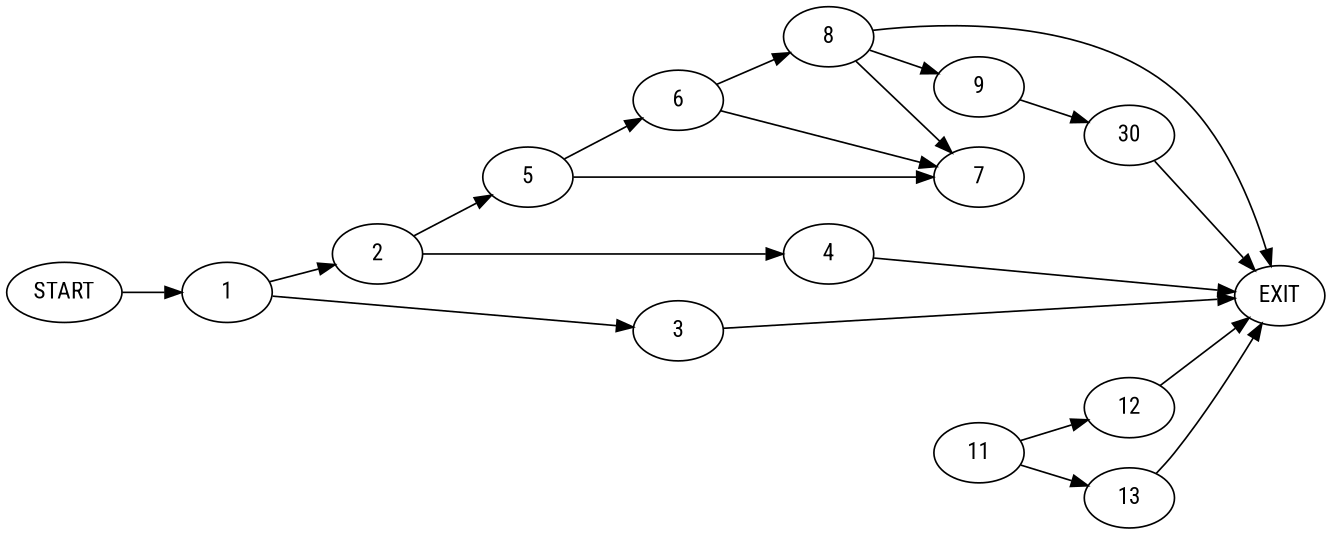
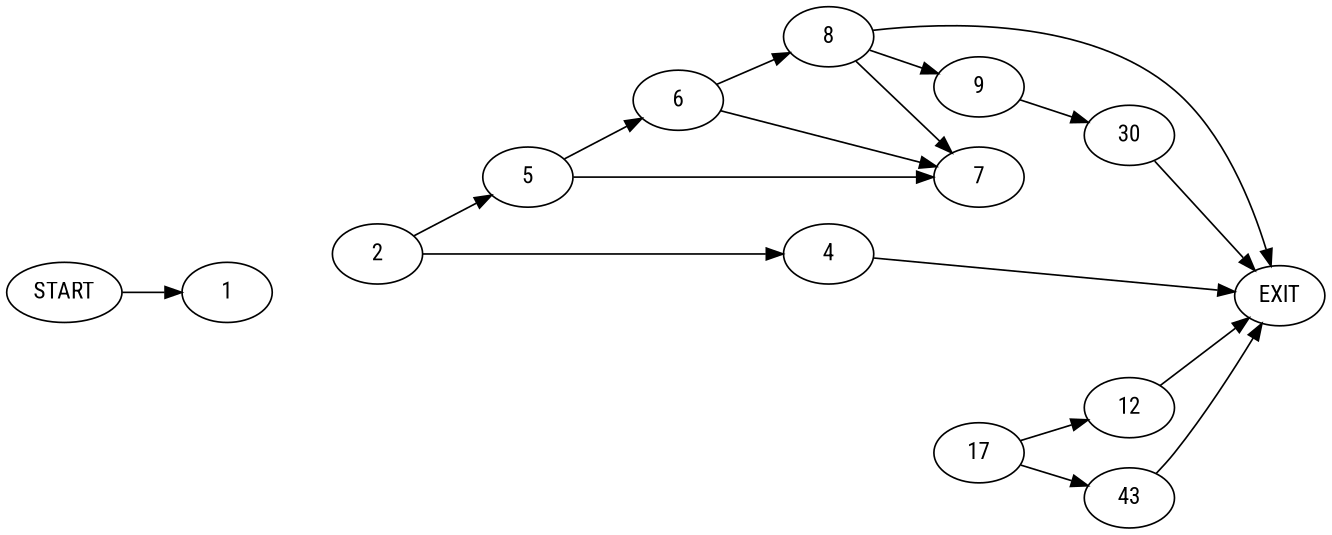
  digraph {
    fontname="Roboto Condensed"
    rankdir=LR
    node [fontname="Roboto Condensed"]
    edge [fontname="Roboto Condensed"]
    n1 [label=START]
    1
    2
-   3
    n5 [label=EXIT]
    4
    5
    6
    7
    8
    9
    n12 [label=30]
-   11
+   11 [label=17]
    12
-   13
+   13 [label=43]
    n1 -> 1
-   1 -> 2
-   1 -> 3
    2 -> 4
    2 -> 5
-   3 -> n5
    4 -> n5
    5 -> 6
    5 -> 7
    6 -> 7
    6 -> 8
    8 -> n5
    8 -> 7
    8 -> 9
    9 -> n12
    n12 -> n5
    11 -> 12
    11 -> 13
    12 -> n5
    13 -> n5
  }
